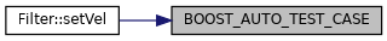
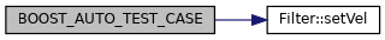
  digraph {
    rankdir=LR
    node [color=black fontname=Helvetica fontsize=10 shape=record style=filled]
    n1 [fillcolor=grey75 fontcolor=black height=0.2 label=BOOST_AUTO_TEST_CASE width=0.4]
    n2 [fillcolor=white height=0.2 label="Filter::setVel" width=0.4]
-   n2 -> n1 [color=midnightblue fontname=Helvetica fontsize=10 labelfontname=Helvetica labelfontsize=10 style=solid]
+   n1 -> n2 [color=midnightblue fontname=Helvetica fontsize=10 labelfontname=Helvetica labelfontsize=10 style=solid]
  }
